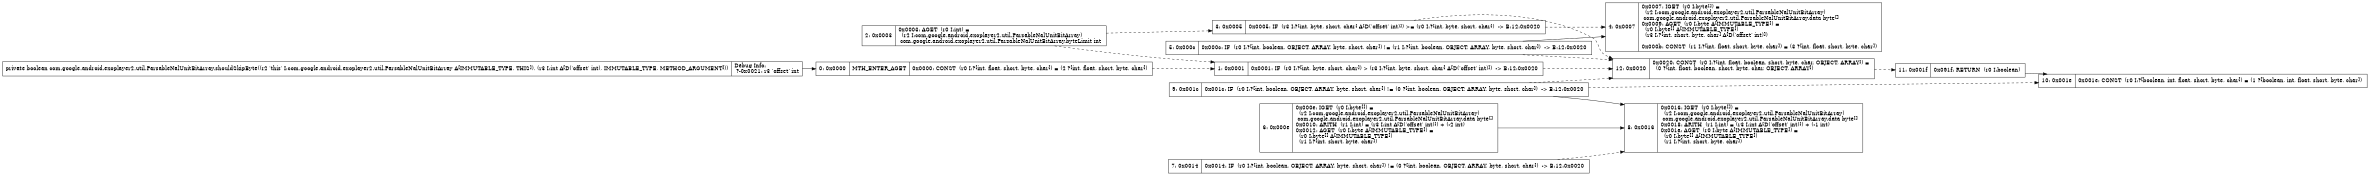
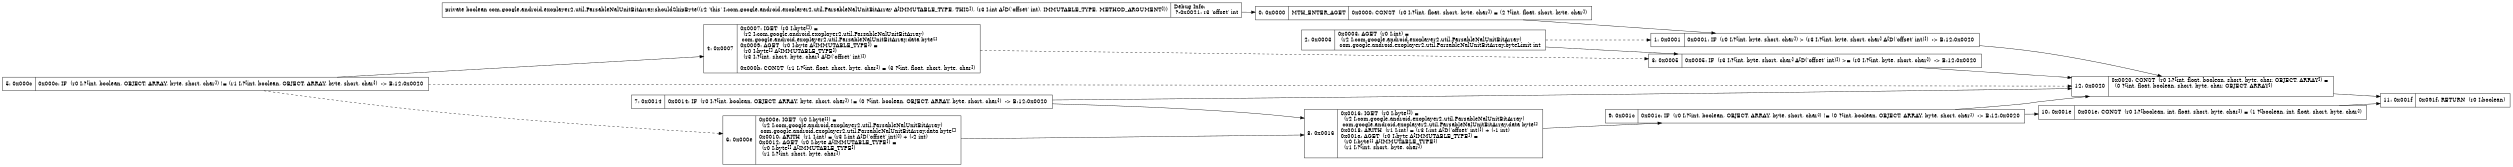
  digraph {
    rankdir=LR
    node [shape=record]
    n1 [label="{0\:\ 0x0000|MTH_ENTER_AGET\l|0x0000: CONST  (r0 I:?[int, float, short, byte, char]) = (2 ?[int, float, short, byte, char]) \l}"]
    n2 [label="{1\:\ 0x0001|0x0001: IF  (r0 I:?[int, byte, short, char]) \> (r3 I:?[int, byte, short, char] A[D('offset' int)])  \-\> B:12:0x0020 \l}"]
    n3 [label="{12\:\ 0x0020|0x0020: CONST  (r0 I:?[int, float, boolean, short, byte, char, OBJECT, ARRAY]) = \l  (0 ?[int, float, boolean, short, byte, char, OBJECT, ARRAY])\l \l}"]
    n4 [label="{2\:\ 0x0003|0x0003: AGET  (r0 I:int) = \l  (r2 I:com.google.android.exoplayer2.util.ParsableNalUnitBitArray)\l com.google.android.exoplayer2.util.ParsableNalUnitBitArray.byteLimit int \l}"]
    n5 [label="{3\:\ 0x0005|0x0005: IF  (r3 I:?[int, byte, short, char] A[D('offset' int)]) \>= (r0 I:?[int, byte, short, char])  \-\> B:12:0x0020 \l}"]
    n6 [label="{11\:\ 0x001f|0x091f: RETURN  (r0 I:boolean) \l}"]
    n7 [label="{4\:\ 0x0007|0x0007: IGET  (r0 I:byte[]) = \l  (r2 I:com.google.android.exoplayer2.util.ParsableNalUnitBitArray)\l com.google.android.exoplayer2.util.ParsableNalUnitBitArray.data byte[] \l0x0009: AGET  (r0 I:byte A[IMMUTABLE_TYPE]) = \l  (r0 I:byte[] A[IMMUTABLE_TYPE])\l  (r3 I:?[int, short, byte, char] A[D('offset' int)])\l \l0x000b: CONST  (r1 I:?[int, float, short, byte, char]) = (3 ?[int, float, short, byte, char]) \l}"]
    n8 [label="{5\:\ 0x000c|0x000c: IF  (r0 I:?[int, boolean, OBJECT, ARRAY, byte, short, char]) != (r1 I:?[int, boolean, OBJECT, ARRAY, byte, short, char])  \-\> B:12:0x0020 \l}"]
    n9 [label="{6\:\ 0x000e|0x000e: IGET  (r0 I:byte[]) = \l  (r2 I:com.google.android.exoplayer2.util.ParsableNalUnitBitArray)\l com.google.android.exoplayer2.util.ParsableNalUnitBitArray.data byte[] \l0x0010: ARITH  (r1 I:int) = (r3 I:int A[D('offset' int)]) + (\-2 int) \l0x0012: AGET  (r0 I:byte A[IMMUTABLE_TYPE]) = \l  (r0 I:byte[] A[IMMUTABLE_TYPE])\l  (r1 I:?[int, short, byte, char])\l \l}"]
    n10 [label="{8\:\ 0x0016|0x0016: IGET  (r0 I:byte[]) = \l  (r2 I:com.google.android.exoplayer2.util.ParsableNalUnitBitArray)\l com.google.android.exoplayer2.util.ParsableNalUnitBitArray.data byte[] \l0x0018: ARITH  (r1 I:int) = (r3 I:int A[D('offset' int)]) + (\-1 int) \l0x001a: AGET  (r0 I:byte A[IMMUTABLE_TYPE]) = \l  (r0 I:byte[] A[IMMUTABLE_TYPE])\l  (r1 I:?[int, short, byte, char])\l \l}"]
    n11 [label="{7\:\ 0x0014|0x0014: IF  (r0 I:?[int, boolean, OBJECT, ARRAY, byte, short, char]) != (0 ?[int, boolean, OBJECT, ARRAY, byte, short, char])  \-\> B:12:0x0020 \l}"]
    n12 [label="{9\:\ 0x001c|0x001c: IF  (r0 I:?[int, boolean, OBJECT, ARRAY, byte, short, char]) != (0 ?[int, boolean, OBJECT, ARRAY, byte, short, char])  \-\> B:12:0x0020 \l}"]
    n13 [label="{10\:\ 0x001e|0x001e: CONST  (r0 I:?[boolean, int, float, short, byte, char]) = (1 ?[boolean, int, float, short, byte, char]) \l}"]
    n14 [label="{private boolean com.google.android.exoplayer2.util.ParsableNalUnitBitArray.shouldSkipByte((r2 'this' I:com.google.android.exoplayer2.util.ParsableNalUnitBitArray A[IMMUTABLE_TYPE, THIS]), (r3 I:int A[D('offset' int), IMMUTABLE_TYPE, METHOD_ARGUMENT]))  | Debug Info:\l  ?\-0x0021: r3 'offset' int\l}"]
-   n1 -> n2 [style=dashed]
-   n2 -> n3 [style=dashed]
-   n3 -> n6 [style=dashed]
+   n1 -> n2
+   n2 -> n3
+   n3 -> n6
    n4 -> n2 [style=dashed]
-   n4 -> n5 [style=dashed]
-   n5 -> n3 [style=dashed]
-   n5 -> n7 [style=dashed]
+   n4 -> n5
+   n5 -> n3
+   n7 -> n5 [style=dashed]
    n8 -> n3 [style=dashed]
    n8 -> n7
+   n8 -> n9 [style=dashed]
    n9 -> n10
-   n12 -> n10
-   n11 -> n10 [style=dashed]
-   n12 -> n3 [style=dashed]
-   n12 -> n13 [style=dashed]
-   n6 -> n13
+   n10 -> n12
+   n11 -> n3
+   n11 -> n10 [style=solid]
+   n12 -> n3
+   n12 -> n13 [style=solid]
+   n13 -> n6
    n14 -> n1
  }
